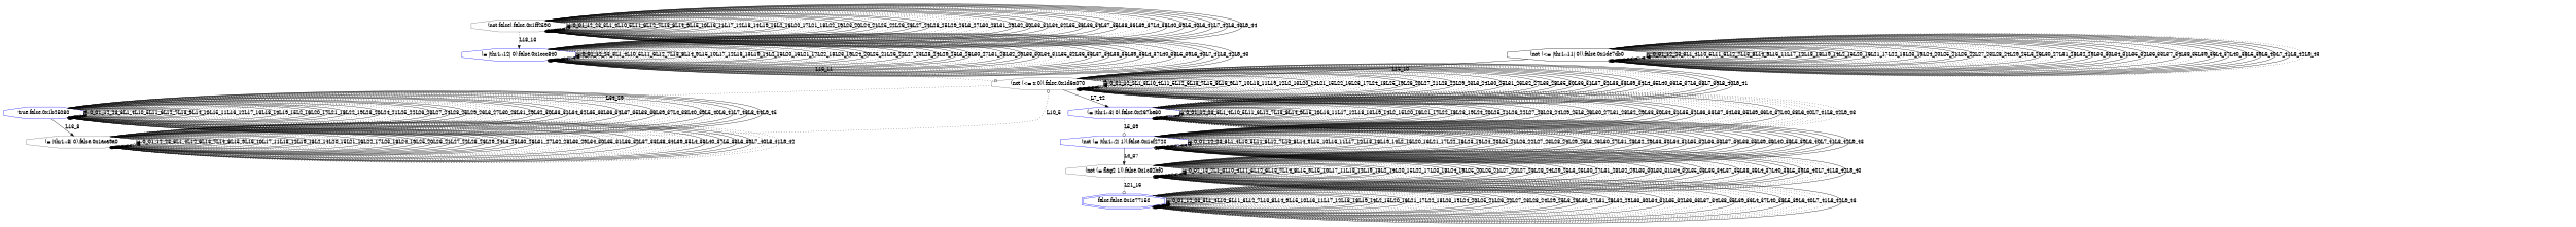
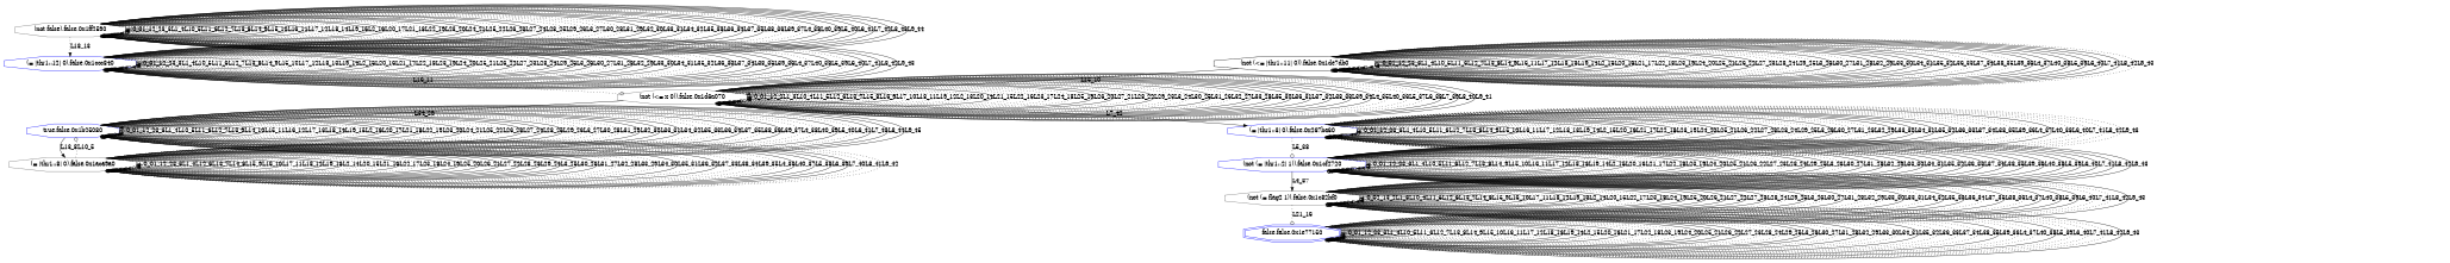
  digraph {
    node [color=blue shape=octagon]
    edge [arrowhead=normal style=solid]
    n1 [color=gray40 label="(not false),false,0x1ff2590"]
    n2 [label="(= |thr1::12| 0),false,0x1ccc840"]
    n3 [color=gray40 label="(not (<= x 0)),false,0x1d6a070"]
    n4 [color=black label="(not (<= |thr1::11| 0)),false,0x1de7db0"]
    n5 [label="true,false,0x1b25080"]
    n6 [label="(= |thr1::3| 0),false,0x267ba60"]
    n7 [color=gray40 label="(= |thr1::8| 0),false,0x1aca9a0"]
    n8 [label="(not (= |thr1::2| 1)),false,0x1cf2720"]
    n9 [color=gray40 label="(not (= flag2 1)),false,0x1c82bf0"]
    n10 [label="false,false,0x1e77150" shape=doubleoctagon]
    n1 -> n1 [label="0_0"]
    n1 -> n1 [arrowhead=odot label="1_1"]
    n1 -> n1 [label="2_2"]
    n1 -> n1 [arrowhead=odot label="3_3" style=dotted]
    n1 -> n1 [arrowhead=odot label=L1_4 style=dotted]
    n1 -> n1 [arrowhead=odot label=L10_5 style=dotted]
    n1 -> n1 [label=L11_6 style=dotted]
    n1 -> n1 [label=L12_7]
    n1 -> n1 [arrowhead=odot label=L13_8]
    n1 -> n1 [label=L14_9]
    n1 -> n1 [arrowhead=odot label=L15_10]
    n1 -> n1 [label=L16_11]
    n1 -> n1 [label=L17_12]
    n1 -> n1 [arrowhead=odot label=L18_14 style=dotted]
    n1 -> n1 [label=L19_15 style=dotted]
    n1 -> n1 [label=L2_16]
    n1 -> n1 [label=L20_17]
    n1 -> n1 [label=L21_18 style=dotted]
    n1 -> n1 [label=L22_19 style=dotted]
    n1 -> n1 [arrowhead=odot label=L23_20]
    n1 -> n1 [arrowhead=odot label=L24_21]
    n1 -> n1 [label=L25_22]
    n1 -> n1 [label=L26_23 style=dotted]
    n1 -> n1 [label=L27_24]
    n1 -> n1 [arrowhead=odot label=L28_25]
    n1 -> n1 [label=L29_26 style=dotted]
    n1 -> n1 [label=L3_27 style=dotted]
    n1 -> n1 [label=L30_28 style=dotted]
    n1 -> n1 [arrowhead=odot label=L31_29 style=dotted]
    n1 -> n1 [label=L32_30]
    n1 -> n1 [arrowhead=odot label=L33_31]
    n1 -> n1 [arrowhead=odot label=L34_32]
    n1 -> n1 [label=L35_33 style=dotted]
    n1 -> n1 [arrowhead=odot label=L36_34]
    n1 -> n1 [label=L37_35]
    n1 -> n1 [arrowhead=odot label=L38_36]
    n1 -> n1 [arrowhead=odot label=L39_37 style=dotted]
    n1 -> n1 [label=L4_38 style=dotted]
    n1 -> n1 [label=L40_39]
    n1 -> n1 [label=L5_40]
    n1 -> n1 [arrowhead=odot label=L6_41]
    n1 -> n1 [label=L7_42]
    n1 -> n1 [label=L8_43]
    n1 -> n1 [arrowhead=odot label=L9_44]
    n1 -> n2 [label=L18_13 style=dotted]
    n2 -> n2 [arrowhead=odot label="0_0"]
    n2 -> n2 [label="1_1"]
    n2 -> n2 [label="2_2"]
    n2 -> n2 [arrowhead=odot label="3_3"]
    n2 -> n2 [label=L1_4 style=dotted]
    n2 -> n2 [label=L10_5 style=dotted]
    n2 -> n2 [arrowhead=odot label=L11_6 style=dotted]
    n2 -> n2 [arrowhead=odot label=L12_7 style=dotted]
    n2 -> n2 [label=L13_8 style=dotted]
    n2 -> n2 [arrowhead=odot label=L14_9]
    n2 -> n2 [label=L15_10 style=dotted]
    n2 -> n2 [label=L17_12 style=dotted]
    n2 -> n2 [label=L18_13 style=dotted]
    n2 -> n2 [label=L19_14 style=dotted]
    n2 -> n2 [label=L2_15]
    n2 -> n2 [arrowhead=odot label=L20_16]
    n2 -> n2 [label=L21_17 style=dotted]
    n2 -> n2 [arrowhead=odot label=L22_18]
    n2 -> n2 [label=L23_19 style=dotted]
    n2 -> n2 [label=L24_20]
    n2 -> n2 [arrowhead=odot label=L25_21]
    n2 -> n2 [arrowhead=odot label=L26_22 style=dotted]
    n2 -> n2 [arrowhead=odot label=L27_23]
    n2 -> n2 [label=L28_24 style=dotted]
    n2 -> n2 [label=L29_25]
    n2 -> n2 [label=L3_26]
    n2 -> n2 [arrowhead=odot label=L30_27]
    n2 -> n2 [label=L31_28 style=dotted]
    n2 -> n2 [arrowhead=odot label=L32_29]
    n2 -> n2 [label=L33_30]
    n2 -> n2 [arrowhead=odot label=L34_31]
    n2 -> n2 [arrowhead=odot label=L35_32 style=dotted]
    n2 -> n2 [arrowhead=odot label=L36_33 style=dotted]
    n2 -> n2 [label=L37_34]
    n2 -> n2 [label=L38_35]
    n2 -> n2 [arrowhead=odot label=L39_36]
    n2 -> n2 [arrowhead=odot label=L4_37]
    n2 -> n2 [label=L40_38 style=dotted]
    n2 -> n2 [label=L5_39]
    n2 -> n2 [label=L6_40 style=dotted]
    n2 -> n2 [arrowhead=odot label=L7_41]
    n2 -> n2 [arrowhead=odot label=L8_42]
    n2 -> n2 [label=L9_43]
    n2 -> n3 [arrowhead=odot label=L16_11 style=dotted]
    n3 -> n3 [label="0_0"]
    n3 -> n3 [arrowhead=odot label="1_1" style=dotted]
    n3 -> n3 [label="2_2"]
    n3 -> n3 [label=L1_3]
    n3 -> n3 [label=L10_4 style=dotted]
    n3 -> n3 [arrowhead=odot label=L11_5 style=dotted]
    n3 -> n3 [arrowhead=odot label=L12_6 style=dotted]
    n3 -> n3 [label=L13_7 style=dotted]
    n3 -> n3 [label=L15_8]
    n3 -> n3 [arrowhead=odot label=L16_9 style=dotted]
    n3 -> n3 [label=L17_10]
    n3 -> n3 [label=L18_11 style=dotted]
    n3 -> n3 [arrowhead=odot label=L19_12 style=dotted]
    n3 -> n3 [arrowhead=odot label=L2_13 style=dotted]
    n3 -> n3 [label=L20_14 style=dotted]
    n3 -> n3 [label=L21_15]
    n3 -> n3 [label=L22_16 style=dotted]
    n3 -> n3 [label=L23_17 style=dotted]
    n3 -> n3 [arrowhead=odot label=L24_18 style=dotted]
    n3 -> n3 [arrowhead=odot label=L25_19 style=dotted]
    n3 -> n3 [arrowhead=odot label=L26_20]
    n3 -> n3 [label=L27_21]
    n3 -> n3 [arrowhead=odot label=L28_22 style=dotted]
    n3 -> n3 [label=L29_23]
    n3 -> n3 [label=L3_24 style=dotted]
    n3 -> n3 [label=L30_25 style=dotted]
    n3 -> n3 [arrowhead=odot label=L31_26]
    n3 -> n3 [label=L32_27 style=dotted]
    n3 -> n3 [arrowhead=odot label=L33_28]
    n3 -> n3 [arrowhead=odot label=L35_30]
    n3 -> n3 [label=L36_31]
    n3 -> n3 [arrowhead=odot label=L37_32]
    n3 -> n3 [arrowhead=odot label=L38_33]
    n3 -> n3 [arrowhead=odot label=L39_34]
    n3 -> n3 [label=L4_35]
    n3 -> n3 [label=L40_36 style=dotted]
    n3 -> n3 [label=L5_37 style=dotted]
    n3 -> n3 [label=L6_38 style=dotted]
    n3 -> n3 [label=L7_39]
    n3 -> n3 [arrowhead=odot label=L8_40]
    n3 -> n3 [label=L9_41]
-   n3 -> n5 [label=L34_29 style=dotted]
+   n3 -> n5 [label=L34_29]
    n3 -> n6 [label=L7_42]
    n4 -> n3 [label=L15_10]
    n4 -> n4 [arrowhead=odot label="0_0" style=dotted]
    n4 -> n4 [arrowhead=odot label="1_1"]
    n4 -> n4 [arrowhead=odot label="2_2"]
    n4 -> n4 [label="3_3"]
    n4 -> n4 [label=L1_4]
    n4 -> n4 [label=L10_5 style=dotted]
    n4 -> n4 [arrowhead=odot label=L11_6 style=dotted]
    n4 -> n4 [label=L12_7 style=dotted]
    n4 -> n4 [arrowhead=odot label=L13_8]
    n4 -> n4 [label=L14_9]
    n4 -> n4 [arrowhead=odot label=L16_11]
    n4 -> n4 [label=L17_12 style=dotted]
    n4 -> n4 [label=L18_13]
    n4 -> n4 [arrowhead=odot label=L19_14]
    n4 -> n4 [label=L2_15]
    n4 -> n4 [label=L20_16]
    n4 -> n4 [label=L21_17]
    n4 -> n4 [arrowhead=odot label=L22_18 style=dotted]
    n4 -> n4 [label=L23_19 style=dotted]
    n4 -> n4 [arrowhead=odot label=L24_20]
    n4 -> n4 [label=L25_21 style=dotted]
    n4 -> n4 [label=L26_22]
    n4 -> n4 [label=L27_23]
    n4 -> n4 [arrowhead=odot label=L28_24 style=dotted]
    n4 -> n4 [label=L29_25 style=dotted]
    n4 -> n4 [label=L3_26 style=dotted]
    n4 -> n4 [label=L30_27]
    n4 -> n4 [label=L31_28 style=dotted]
    n4 -> n4 [label=L32_29]
    n4 -> n4 [label=L33_30]
    n4 -> n4 [arrowhead=odot label=L34_31]
    n4 -> n4 [arrowhead=odot label=L35_32]
    n4 -> n4 [label=L36_33]
    n4 -> n4 [arrowhead=odot label=L37_34 style=dotted]
    n4 -> n4 [label=L38_35]
    n4 -> n4 [label=L39_36 style=dotted]
    n4 -> n4 [arrowhead=odot label=L4_37]
    n4 -> n4 [arrowhead=odot label=L40_38]
    n4 -> n4 [label=L5_39]
    n4 -> n4 [label=L6_40]
    n4 -> n4 [label=L7_41]
    n4 -> n4 [arrowhead=odot label=L8_42]
    n4 -> n4 [arrowhead=odot label=L9_43 style=dotted]
    n5 -> n5 [arrowhead=odot label="0_0"]
    n5 -> n5 [arrowhead=odot label="1_1"]
    n5 -> n5 [arrowhead=odot label="2_2"]
    n5 -> n5 [arrowhead=odot label="3_3" style=dotted]
    n5 -> n5 [label=L1_4]
    n5 -> n5 [label=L10_5 style=dotted]
    n5 -> n5 [label=L11_6 style=dotted]
    n5 -> n5 [arrowhead=odot label=L12_7]
    n5 -> n5 [label=L13_9]
    n5 -> n5 [arrowhead=odot label=L14_10]
    n5 -> n5 [arrowhead=odot label=L15_11]
    n5 -> n5 [arrowhead=odot label=L16_12 style=dotted]
    n5 -> n5 [label=L17_13 style=dotted]
    n5 -> n5 [arrowhead=odot label=L18_14 style=dotted]
    n5 -> n5 [arrowhead=odot label=L19_15]
    n5 -> n5 [arrowhead=odot label=L2_16 style=dotted]
    n5 -> n5 [arrowhead=odot label=L20_17]
    n5 -> n5 [label=L21_18]
    n5 -> n5 [label=L22_19]
    n5 -> n5 [arrowhead=odot label=L23_20 style=dotted]
    n5 -> n5 [label=L24_21]
    n5 -> n5 [label=L25_22 style=dotted]
    n5 -> n5 [arrowhead=odot label=L26_23 style=dotted]
    n5 -> n5 [label=L27_24]
    n5 -> n5 [label=L28_25]
    n5 -> n5 [arrowhead=odot label=L29_26]
    n5 -> n5 [label=L3_27 style=dotted]
    n5 -> n5 [label=L30_28 style=dotted]
    n5 -> n5 [label=L31_29 style=dotted]
    n5 -> n5 [arrowhead=odot label=L32_30]
    n5 -> n5 [label=L33_31]
    n5 -> n5 [label=L34_32]
    n5 -> n5 [label=L35_33 style=dotted]
    n5 -> n5 [label=L36_34 style=dotted]
    n5 -> n5 [label=L37_35]
    n5 -> n5 [arrowhead=odot label=L38_36 style=dotted]
    n5 -> n5 [arrowhead=odot label=L39_37]
    n5 -> n5 [arrowhead=odot label=L4_38 style=dotted]
    n5 -> n5 [label=L40_39 style=dotted]
    n5 -> n5 [label=L5_40]
    n5 -> n5 [label=L6_41 style=dotted]
    n5 -> n5 [arrowhead=odot label=L7_43]
    n5 -> n5 [arrowhead=odot label=L8_44]
    n5 -> n5 [label=L9_45]
    n5 -> n7 [label=L13_8]
    n6 -> n6 [arrowhead=odot label="0_0" style=dotted]
    n6 -> n6 [label="1_1" style=dotted]
    n6 -> n6 [arrowhead=odot label="2_2"]
    n6 -> n6 [arrowhead=odot label="3_3"]
    n6 -> n6 [arrowhead=odot label=L1_4]
    n6 -> n6 [label=L10_5 style=dotted]
    n6 -> n6 [label=L11_6 style=dotted]
    n6 -> n6 [arrowhead=odot label=L12_7 style=dotted]
    n6 -> n6 [arrowhead=odot label=L13_8 style=dotted]
    n6 -> n6 [arrowhead=odot label=L14_9]
    n6 -> n6 [arrowhead=odot label=L15_10]
    n6 -> n6 [arrowhead=odot label=L16_11]
    n6 -> n6 [label=L17_12 style=dotted]
    n6 -> n6 [label=L18_13 style=dotted]
    n6 -> n6 [arrowhead=odot label=L19_14 style=dotted]
    n6 -> n6 [label=L2_15]
    n6 -> n6 [arrowhead=odot label=L20_16 style=dotted]
    n6 -> n6 [arrowhead=odot label=L21_17]
    n6 -> n6 [arrowhead=odot label=L22_18]
    n6 -> n6 [arrowhead=odot label=L23_19]
    n6 -> n6 [arrowhead=odot label=L24_20 style=dotted]
    n6 -> n6 [label=L25_21]
    n6 -> n6 [arrowhead=odot label=L26_22]
    n6 -> n6 [label=L27_23 style=dotted]
    n6 -> n6 [label=L28_24]
    n6 -> n6 [label=L29_25 style=dotted]
    n6 -> n6 [arrowhead=odot label=L3_26 style=dotted]
    n6 -> n6 [arrowhead=odot label=L30_27]
    n6 -> n6 [arrowhead=odot label=L31_28 style=dotted]
    n6 -> n6 [label=L32_29 style=dotted]
    n6 -> n6 [arrowhead=odot label=L33_30]
    n6 -> n6 [label=L34_31]
    n6 -> n6 [arrowhead=odot label=L35_32]
    n6 -> n6 [label=L36_33]
    n6 -> n6 [label=L37_34 style=dotted]
    n6 -> n6 [label=L38_35 style=dotted]
    n6 -> n6 [arrowhead=odot label=L39_36 style=dotted]
    n6 -> n6 [label=L4_37 style=dotted]
    n6 -> n6 [label=L40_38]
    n6 -> n6 [arrowhead=odot label=L6_40 style=dotted]
    n6 -> n6 [arrowhead=odot label=L7_41 style=dotted]
    n6 -> n6 [arrowhead=odot label=L8_42 style=dotted]
    n6 -> n6 [label=L9_43 style=dotted]
-   n6 -> n8 [arrowhead=odot label=L5_39 style=dotted]
-   n7 -> n3 [arrowhead=odot label=L10_5 style=dotted]
+   n6 -> n8 [arrowhead=odot label=L5_38 style=dotted]
+   n7 -> n5 [arrowhead=odot label=L10_5 style=dotted]
    n7 -> n7 [label="0_0"]
    n7 -> n7 [arrowhead=odot label="1_1" style=dotted]
    n7 -> n7 [label="2_2" style=dotted]
    n7 -> n7 [arrowhead=odot label="3_3" style=dotted]
    n7 -> n7 [label=L1_4]
    n7 -> n7 [arrowhead=odot label=L12_6 style=dotted]
    n7 -> n7 [arrowhead=odot label=L13_7]
    n7 -> n7 [label=L14_8]
    n7 -> n7 [arrowhead=odot label=L15_9]
    n7 -> n7 [label=L16_10 style=dotted]
    n7 -> n7 [label=L17_11]
    n7 -> n7 [arrowhead=odot label=L18_12 style=dotted]
    n7 -> n7 [arrowhead=odot label=L19_13]
    n7 -> n7 [label=L2_14]
    n7 -> n7 [label=L20_15 style=dotted]
    n7 -> n7 [arrowhead=odot label=L21_16 style=dotted]
    n7 -> n7 [arrowhead=odot label=L22_17]
    n7 -> n7 [arrowhead=odot label=L23_18 style=dotted]
    n7 -> n7 [label=L24_19]
    n7 -> n7 [arrowhead=odot label=L25_20]
    n7 -> n7 [label=L26_21]
    n7 -> n7 [arrowhead=odot label=L27_22]
    n7 -> n7 [label=L28_23]
    n7 -> n7 [arrowhead=odot label=L29_24]
    n7 -> n7 [label=L3_25]
    n7 -> n7 [label=L30_26]
    n7 -> n7 [label=L31_27]
    n7 -> n7 [arrowhead=odot label=L32_28 style=dotted]
    n7 -> n7 [label=L33_29 style=dotted]
    n7 -> n7 [label=L34_30 style=dotted]
    n7 -> n7 [label=L35_31]
    n7 -> n7 [arrowhead=odot label=L36_32 style=dotted]
    n7 -> n7 [arrowhead=odot label=L37_33]
    n7 -> n7 [arrowhead=odot label=L38_34 style=dotted]
    n7 -> n7 [arrowhead=odot label=L39_35 style=dotted]
    n7 -> n7 [arrowhead=odot label=L4_36 style=dotted]
    n7 -> n7 [arrowhead=odot label=L40_37]
    n7 -> n7 [arrowhead=odot label=L5_38]
    n7 -> n7 [arrowhead=odot label=L6_39]
    n7 -> n7 [arrowhead=odot label=L7_40]
    n7 -> n7 [arrowhead=odot label=L8_41 style=dotted]
    n7 -> n7 [label=L9_42 style=dotted]
    n8 -> n8 [label="0_0"]
    n8 -> n8 [arrowhead=odot label="1_1" style=dotted]
    n8 -> n8 [arrowhead=odot label="2_2" style=dotted]
    n8 -> n8 [arrowhead=odot label="3_3"]
    n8 -> n8 [label=L1_4]
    n8 -> n8 [label=L10_5 style=dotted]
    n8 -> n8 [label=L11_6 style=dotted]
    n8 -> n8 [arrowhead=odot label=L12_7]
    n8 -> n8 [arrowhead=odot label=L13_8 style=dotted]
    n8 -> n8 [label=L14_9]
    n8 -> n8 [arrowhead=odot label=L15_10 style=dotted]
    n8 -> n8 [label=L16_11 style=dotted]
    n8 -> n8 [label=L17_12 style=dotted]
    n8 -> n8 [arrowhead=odot label=L18_13]
    n8 -> n8 [arrowhead=odot label=L19_14]
    n8 -> n8 [label=L2_15 style=dotted]
    n8 -> n8 [label=L20_16]
    n8 -> n8 [label=L21_17 style=dotted]
    n8 -> n8 [arrowhead=odot label=L22_18 style=dotted]
    n8 -> n8 [label=L23_19]
    n8 -> n8 [label=L24_20]
    n8 -> n8 [arrowhead=odot label=L25_21]
    n8 -> n8 [arrowhead=odot label=L26_22]
    n8 -> n8 [label=L27_23 style=dotted]
    n8 -> n8 [label=L28_24 style=dotted]
    n8 -> n8 [arrowhead=odot label=L29_25]
    n8 -> n8 [arrowhead=odot label=L3_26]
    n8 -> n8 [label=L30_27 style=dotted]
    n8 -> n8 [label=L31_28]
    n8 -> n8 [label=L32_29]
    n8 -> n8 [label=L33_30]
    n8 -> n8 [arrowhead=odot label=L34_31]
    n8 -> n8 [label=L35_32]
    n8 -> n8 [label=L36_33]
    n8 -> n8 [arrowhead=odot label=L37_34]
    n8 -> n8 [arrowhead=odot label=L38_35]
    n8 -> n8 [label=L39_36]
    n8 -> n8 [label=L40_38]
    n8 -> n8 [label=L5_39]
    n8 -> n8 [arrowhead=odot label=L6_40]
    n8 -> n8 [arrowhead=odot label=L7_41]
    n8 -> n8 [arrowhead=odot label=L8_42]
    n8 -> n8 [arrowhead=odot label=L9_43]
    n8 -> n9 [label=L4_37]
    n9 -> n9 [label="0_0" style=dotted]
    n9 -> n9 [arrowhead=odot label="2_1"]
    n9 -> n9 [arrowhead=odot label="3_2" style=dotted]
    n9 -> n9 [label=L1_3 style=dotted]
    n9 -> n9 [label=L10_4]
    n9 -> n9 [label=L11_5]
    n9 -> n9 [arrowhead=odot label=L12_6]
    n9 -> n9 [label=L13_7]
    n9 -> n9 [arrowhead=odot label=L14_8]
    n9 -> n9 [label=L15_9]
    n9 -> n9 [arrowhead=odot label=L16_10 style=dotted]
    n9 -> n9 [label=L17_11]
    n9 -> n9 [label=L18_12 style=dotted]
    n9 -> n9 [arrowhead=odot label=L19_13]
    n9 -> n9 [label=L2_14]
    n9 -> n9 [label=L20_15]
    n9 -> n9 [label=L22_17 style=dotted]
    n9 -> n9 [arrowhead=odot label=L23_18 style=dotted]
    n9 -> n9 [label=L24_19]
    n9 -> n9 [label=L25_20]
    n9 -> n9 [arrowhead=odot label=L26_21]
    n9 -> n9 [label=L27_22]
    n9 -> n9 [label=L27_23]
    n9 -> n9 [label=L28_24]
    n9 -> n9 [arrowhead=odot label=L29_25 style=dotted]
    n9 -> n9 [arrowhead=odot label=L3_26]
    n9 -> n9 [label=L30_27 style=dotted]
    n9 -> n9 [arrowhead=odot label=L31_28]
    n9 -> n9 [arrowhead=odot label=L32_29 style=dotted]
    n9 -> n9 [arrowhead=odot label=L33_30 style=dotted]
    n9 -> n9 [arrowhead=odot label=L33_31]
    n9 -> n9 [arrowhead=odot label=L34_32 style=dotted]
    n9 -> n9 [label=L35_33]
    n9 -> n9 [arrowhead=odot label=L36_34]
    n9 -> n9 [label=L37_35 style=dotted]
    n9 -> n9 [arrowhead=odot label=L38_36]
    n9 -> n9 [label=L4_37 style=dotted]
    n9 -> n9 [arrowhead=odot label=L40_38]
    n9 -> n9 [arrowhead=odot label=L5_39]
    n9 -> n9 [arrowhead=odot label=L6_40]
    n9 -> n9 [label=L7_41 style=dotted]
    n9 -> n9 [arrowhead=odot label=L8_42 style=dotted]
    n9 -> n9 [arrowhead=odot label=L9_43]
    n9 -> n10 [arrowhead=odot label=L21_16 style=dotted]
    n10 -> n10 [arrowhead=odot label="0_0"]
    n10 -> n10 [label="1_1"]
    n10 -> n10 [arrowhead=odot label="2_2" style=dotted]
    n10 -> n10 [arrowhead=odot label="3_3"]
    n10 -> n10 [arrowhead=odot label=L1_4]
    n10 -> n10 [label=L10_5]
    n10 -> n10 [label=L11_6]
    n10 -> n10 [label=L12_7 style=dotted]
    n10 -> n10 [label=L13_8 style=dotted]
    n10 -> n10 [label=L14_9 style=dotted]
    n10 -> n10 [arrowhead=odot label=L15_10 style=dotted]
    n10 -> n10 [label=L16_11 style=dotted]
    n10 -> n10 [arrowhead=odot label=L17_12 style=dotted]
    n10 -> n10 [arrowhead=odot label=L18_13 style=dotted]
    n10 -> n10 [label=L19_14]
    n10 -> n10 [label=L2_15]
    n10 -> n10 [label=L20_16 style=dotted]
    n10 -> n10 [label=L21_17]
    n10 -> n10 [arrowhead=odot label=L22_18 style=dotted]
    n10 -> n10 [label=L23_19 style=dotted]
    n10 -> n10 [arrowhead=odot label=L24_20 style=dotted]
    n10 -> n10 [label=L25_21]
    n10 -> n10 [arrowhead=odot label=L26_22]
    n10 -> n10 [label=L27_23]
    n10 -> n10 [arrowhead=odot label=L28_24 style=dotted]
    n10 -> n10 [arrowhead=odot label=L29_25 style=dotted]
    n10 -> n10 [label=L3_26]
    n10 -> n10 [arrowhead=odot label=L30_27]
    n10 -> n10 [arrowhead=odot label=L31_28 style=dotted]
    n10 -> n10 [label=L32_29]
    n10 -> n10 [label=L33_30 style=dotted]
    n10 -> n10 [label=L34_31 style=dotted]
    n10 -> n10 [label=L35_32]
    n10 -> n10 [arrowhead=odot label=L36_33 style=dotted]
    n10 -> n10 [label=L37_34 style=dotted]
    n10 -> n10 [arrowhead=odot label=L38_35 style=dotted]
    n10 -> n10 [label=L39_36]
    n10 -> n10 [arrowhead=odot label=L4_37 style=dotted]
    n10 -> n10 [label=L40_38 style=dotted]
    n10 -> n10 [arrowhead=odot label=L5_39]
    n10 -> n10 [label=L6_40 style=dotted]
    n10 -> n10 [label=L7_41 style=dotted]
    n10 -> n10 [label=L8_42 style=dotted]
    n10 -> n10 [arrowhead=odot label=L9_43]
  }
